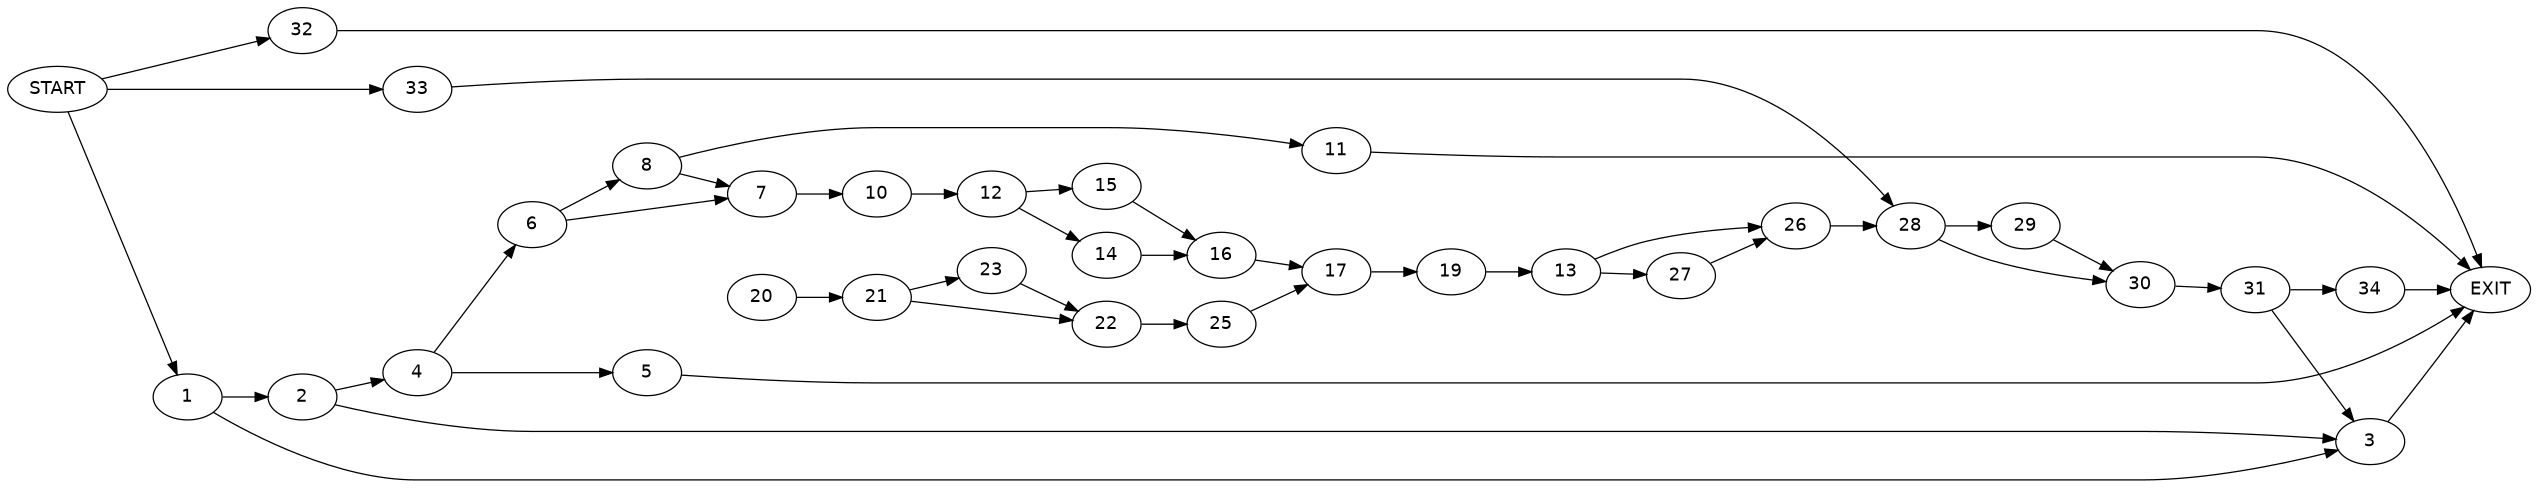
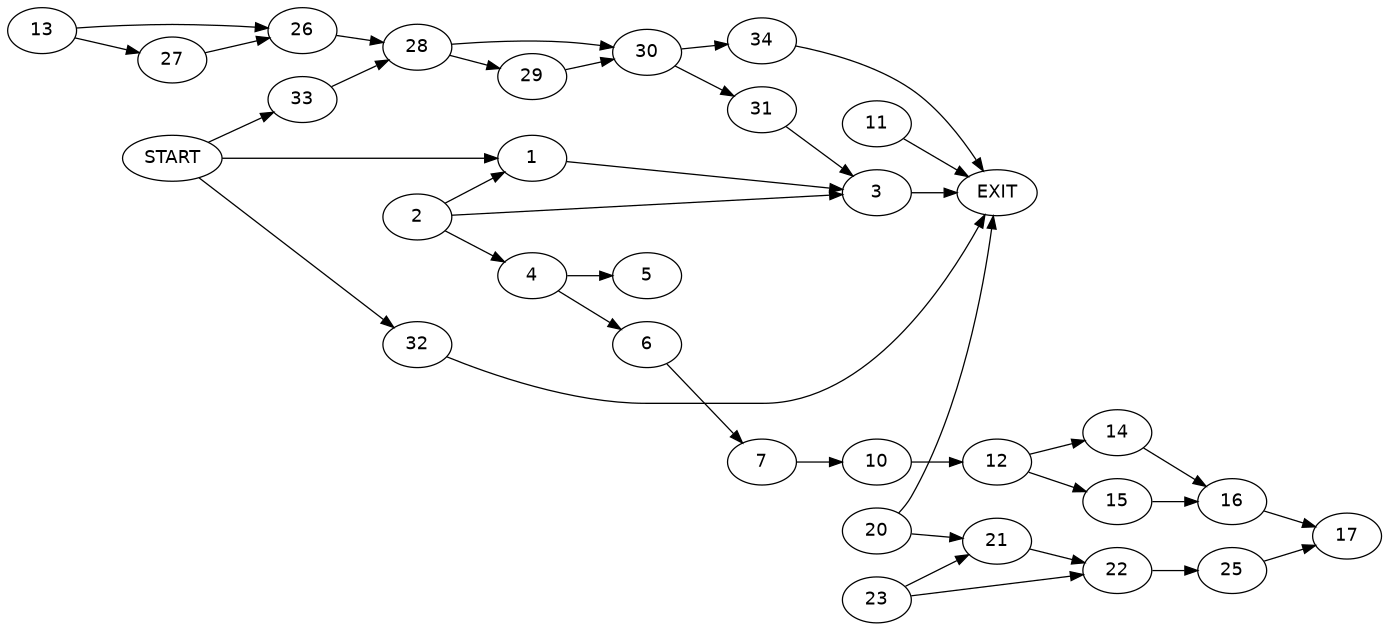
  digraph {
    fontname="DejaVu Sans"
    rankdir=LR
    node [fontname="DejaVu Sans"]
    edge [fontname="DejaVu Sans"]
    n1 [label=START]
    1
    32
    33
    2
    3
    n7 [label=EXIT]
    28
    4
    5
    6
    7
-   8
    10
    11
    12
    13
    26
    27
    14
    15
    16
    17
-   19
    20
    21
    22
    23
    25
    29
    30
    31
    34
    n1 -> 1
    n1 -> 32
    n1 -> 33
-   1 -> 2
+   2 -> 1
    1 -> 3
    32 -> n7
    33 -> 28
    2 -> 3
    2 -> 4
    3 -> n7
    28 -> 29
    28 -> 30
    4 -> 5
    4 -> 6
-   5 -> n7
+   20 -> n7
    6 -> 7
-   6 -> 8
    7 -> 10
-   8 -> 7
-   8 -> 11
    10 -> 12
    11 -> n7
    12 -> 14
    12 -> 15
    13 -> 26
    13 -> 27
    26 -> 28
    27 -> 26
    14 -> 16
    15 -> 16
    16 -> 17
-   17 -> 19
-   19 -> 13
    20 -> 21
    21 -> 22
-   21 -> 23
+   23 -> 21
    22 -> 25
    23 -> 22
    25 -> 17
    29 -> 30
    30 -> 31
-   31 -> 34
+   30 -> 34
    31 -> 3
    34 -> n7
  }
